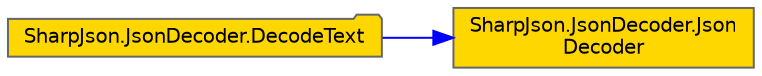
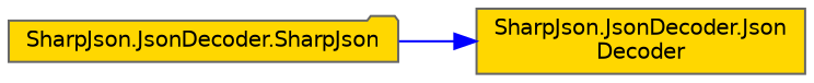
  digraph {
    rankdir=RL
    node [color=gray40 fillcolor=gold fontname=Helvetica fontsize=10 style=filled]
    n1 [fontcolor=black height=0.2 label="SharpJson.JsonDecoder.Json\lDecoder" shape=box width=0.4]
-   n2 [height=0.2 label="SharpJson.JsonDecoder.DecodeText" shape=folder width=0.4]
+   n2 [height=0.2 label="SharpJson.JsonDecoder.SharpJson" shape=folder width=0.4]
    n1 -> n2 [color=blue dir=back fontname=Helvetica fontsize=10 labelfontname=Helvetica labelfontsize=10 style=solid]
  }
